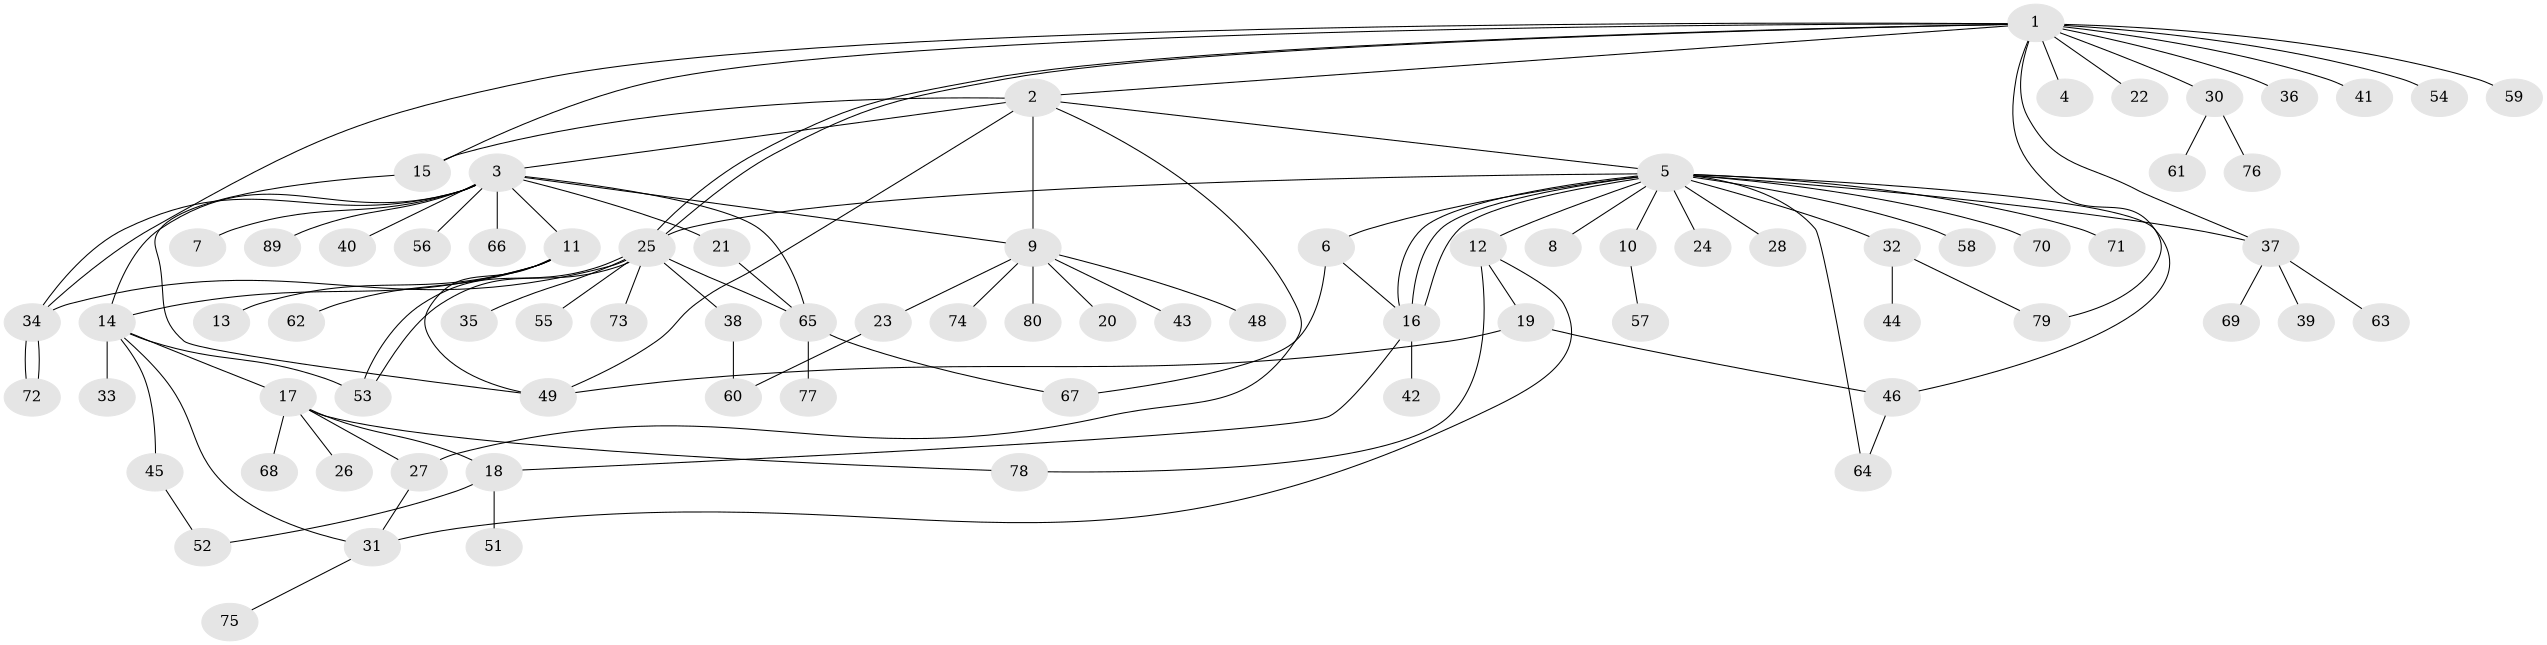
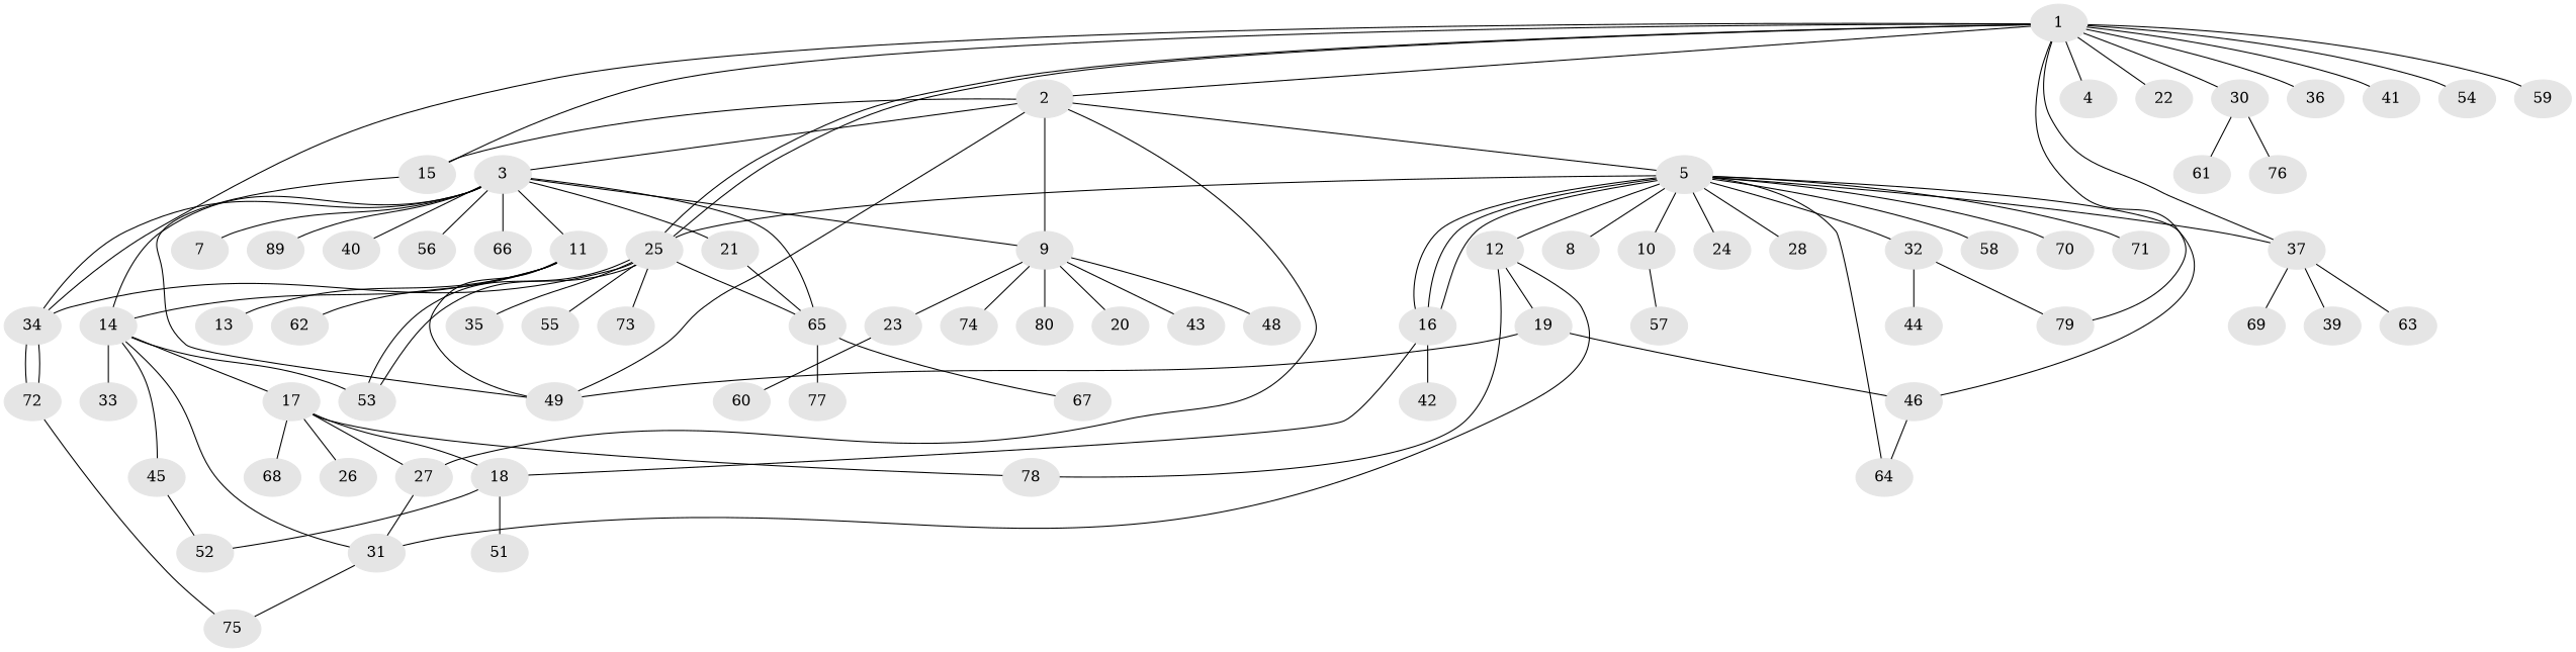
  graph {
    node [color=gray90 style=filled]
    1
    2
    4
    15
    22
    25
    30
    34
    36
    37
    41
    54
    59
    79
    3
    5
    9
    27
    49
    65
    53
    35
-   38
    55
    73
    61
    76
    72
    39
    63
    69
    7
    11
    14
    21
    n36 [label=89]
    40
    56
    66
-   6
    8
    10
    12
    16
    24
    28
    32
    46
    58
    64
    70
    71
    20
    23
    43
    48
    74
    80
    31
    13
    62
    17
    33
    45
    67
    77
    57
    19
    78
    18
    42
    44
    60
    75
    26
    68
    52
    51
    1 -- 2
    1 -- 4
    1 -- 15
    1 -- 22
    1 -- 25
    1 -- 25
    1 -- 30
    1 -- 34
    1 -- 36
    1 -- 37
    1 -- 41
    1 -- 54
    1 -- 59
    1 -- 79
    2 -- 15
    2 -- 3
    2 -- 5
    2 -- 9
    2 -- 27
    2 -- 49
    15 -- 49
    25 -- 34
    25 -- 65
    25 -- 53
    25 -- 53
    25 -- 35
-   25 -- 38
    25 -- 55
    25 -- 73
    30 -- 61
    30 -- 76
    34 -- 72
    34 -- 72
    37 -- 39
    37 -- 63
    37 -- 69
    3 -- 34
    3 -- 9
    3 -- 65
    3 -- 7
    3 -- 11
    3 -- 14
    3 -- 21
    3 -- n36
    3 -- 40
    3 -- 56
    3 -- 66
    5 -- 25
    5 -- 37
-   5 -- 6
    5 -- 8
    5 -- 10
    5 -- 12
    5 -- 16
    5 -- 16
    5 -- 16
    5 -- 24
    5 -- 28
    5 -- 32
    5 -- 46
    5 -- 58
    5 -- 64
    5 -- 70
    5 -- 71
    9 -- 20
    9 -- 23
    9 -- 43
    9 -- 48
    9 -- 74
    9 -- 80
    27 -- 31
    65 -- 67
    65 -- 77
-   38 -- 60
+   72 -- 75
    11 -- 49
    11 -- 14
    11 -- 13
    11 -- 62
    14 -- 53
    14 -- 31
    14 -- 17
    14 -- 33
    14 -- 45
    21 -- 65
-   6 -- 16
-   6 -- 67
    10 -- 57
    12 -- 31
    12 -- 19
    12 -- 78
    16 -- 18
    16 -- 42
    32 -- 79
    32 -- 44
    46 -- 64
    23 -- 60
    31 -- 75
    17 -- 27
    17 -- 78
    17 -- 18
    17 -- 26
    17 -- 68
    45 -- 52
    19 -- 49
    19 -- 46
    18 -- 52
    18 -- 51
  }
